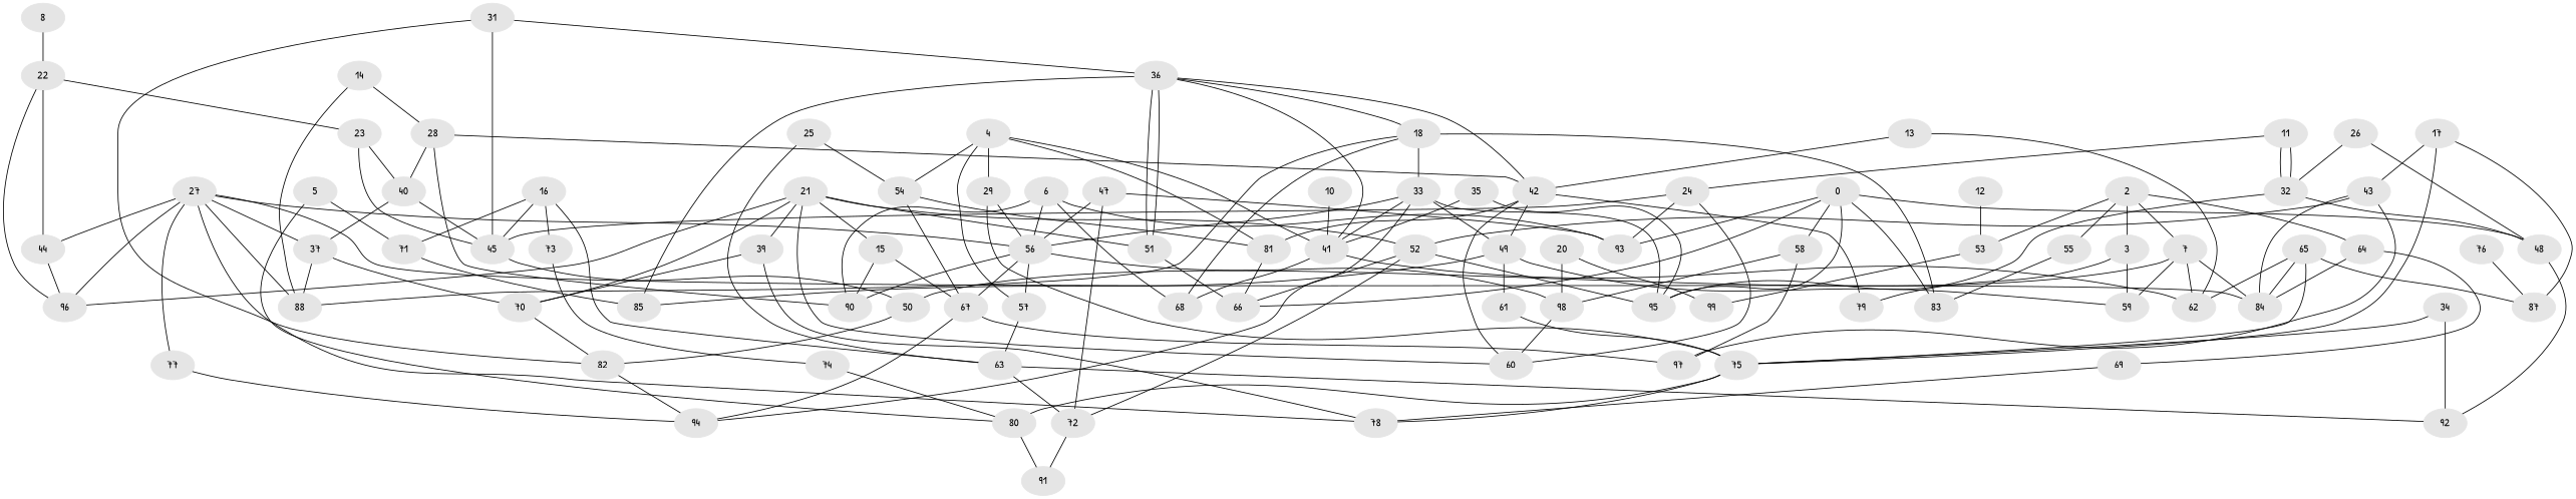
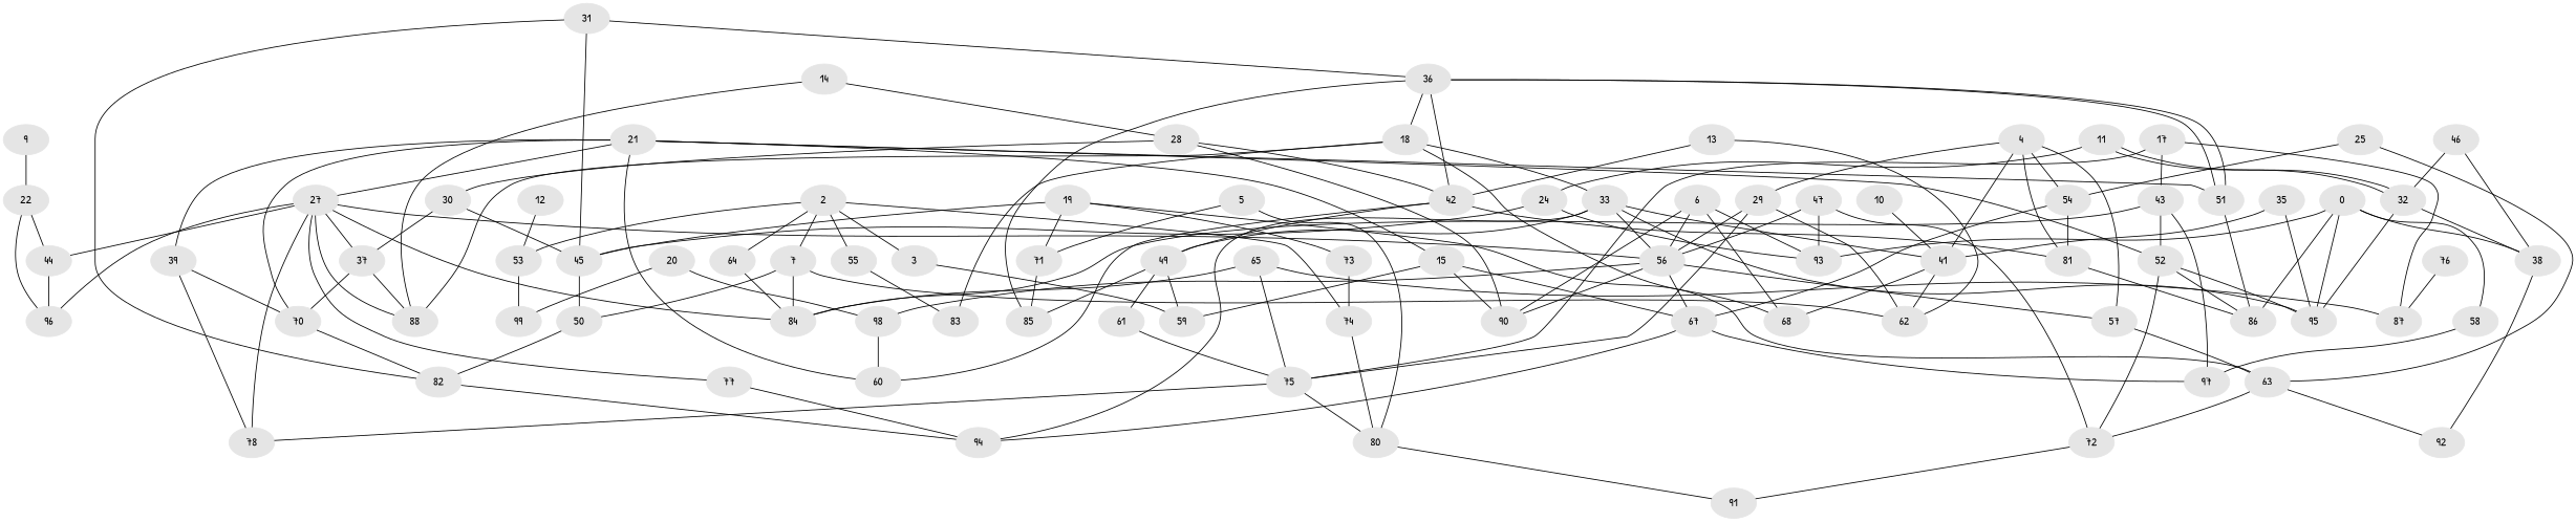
  graph {
    fontname="Patrick Hand"
    node [color=gray90 fontname="Patrick Hand" style=filled]
    edge [fontname="Patrick Hand"]
    n1 [label=0]
-   48
+   48 [label=38]
    58
    83
-   86 [label=66]
+   86
    93
    95
    92
    98
    97
    2
    3
    7
    53
    55
    64
    74
    59
-   79
    50
    62
    84
    99
-   69
    80
    4
    29
    41
    54
    57
    81
    56
    75
    68
    67
    63
    5
    71
    85
    72
    91
    6
    90
    82
-   8
+   8 [label=9]
    22
    20
    44
    96
-   23
    13
    42
    25
    51
    10
    15
    11
    24
    32
    45
    60
    12
    52
    49
    14
    28
    88
-   30 [label=40]
+   30
    47
    94
    17
    43
    87
    78
    18
    33
-   19 [label=16]
+   19
    73
    21
    39
    70
    37
-   26
+   26 [label=46]
    27
    77
    31
    36
    61
-   34
    35
    65
    76
    n1 -- 48
    n1 -- 58
-   n1 -- 83
    n1 -- 86
    n1 -- 93
    n1 -- 95
    48 -- 92
-   58 -- 98
    58 -- 97
    98 -- 60
    2 -- 3
    2 -- 7
    2 -- 53
    2 -- 55
    2 -- 64
+   2 -- 74
    3 -- 59
-   3 -- 79
    7 -- 50
    7 -- 62
    7 -- 84
    53 -- 99
    55 -- 83
    64 -- 84
-   64 -- 69
    74 -- 80
    50 -- 82
-   69 -- 78
    80 -- 91
    4 -- 29
    4 -- 41
    4 -- 54
    4 -- 57
    4 -- 81
-   65 -- 62
+   29 -- 62
    29 -- 56
    29 -- 75
    41 -- 62
    41 -- 68
    54 -- 81
    54 -- 67
    57 -- 63
    81 -- 86
    56 -- 98
    56 -- 57
    56 -- 67
    56 -- 90
    75 -- 80
    75 -- 78
    67 -- 97
    67 -- 94
    63 -- 92
    63 -- 72
    5 -- 80
    5 -- 71
    71 -- 85
    72 -- 91
    6 -- 93
    6 -- 56
    6 -- 68
    6 -- 90
    82 -- 94
    8 -- 22
    22 -- 44
    22 -- 96
-   22 -- 23
    20 -- 98
    20 -- 99
    44 -- 96
-   23 -- 45
-   23 -- 30
    13 -- 62
    13 -- 42
-   42 -- 79
    42 -- 81
    42 -- 60
    42 -- 49
    25 -- 54
    25 -- 63
    51 -- 86
    10 -- 41
-   7 -- 59
+   15 -- 59
    15 -- 67
    15 -- 90
    11 -- 24
    11 -- 32
    11 -- 32
    24 -- 93
    24 -- 45
-   24 -- 60
    32 -- 48
    32 -- 95
    45 -- 50
    12 -- 53
    52 -- 86
    52 -- 95
    52 -- 72
    49 -- 59
    49 -- 85
    49 -- 61
    14 -- 28
    14 -- 88
    28 -- 90
    28 -- 42
    28 -- 30
    30 -- 45
    30 -- 37
    47 -- 93
    47 -- 56
    47 -- 72
    17 -- 75
    17 -- 43
    17 -- 87
    43 -- 97
    43 -- 84
    43 -- 52
    18 -- 83
    18 -- 68
    18 -- 88
    18 -- 33
    33 -- 95
    33 -- 41
    33 -- 56
    33 -- 49
    33 -- 94
    19 -- 63
    19 -- 71
    19 -- 45
    19 -- 73
    73 -- 74
-   21 -- 96
+   21 -- 27
    21 -- 51
    21 -- 15
    21 -- 60
    21 -- 52
    21 -- 39
    21 -- 70
    39 -- 78
    39 -- 70
    70 -- 82
    37 -- 88
    37 -- 70
    26 -- 48
    26 -- 32
    27 -- 84
    27 -- 56
    27 -- 44
    27 -- 96
    27 -- 88
    27 -- 78
    27 -- 37
    27 -- 77
    77 -- 94
    31 -- 82
    31 -- 45
    31 -- 36
-   36 -- 41
    36 -- 85
    36 -- 42
    36 -- 51
    36 -- 51
    36 -- 18
    61 -- 75
-   34 -- 92
-   34 -- 75
    35 -- 95
    35 -- 41
    65 -- 84
    65 -- 75
    65 -- 87
    76 -- 87
  }
